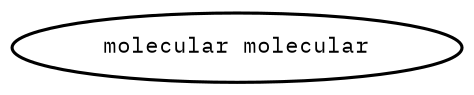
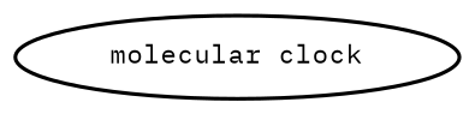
  digraph {
    fontname="IBM Plex Mono"
-   n1 [fontname="IBM Plex Mono" fontsize=7 height=0.27433100247 label="molecular molecular" width=0.27433100247]
+   n1 [fontname="IBM Plex Mono" fontsize=7 height=0.27433100247 label="molecular clock" width=0.27433100247]
  }
